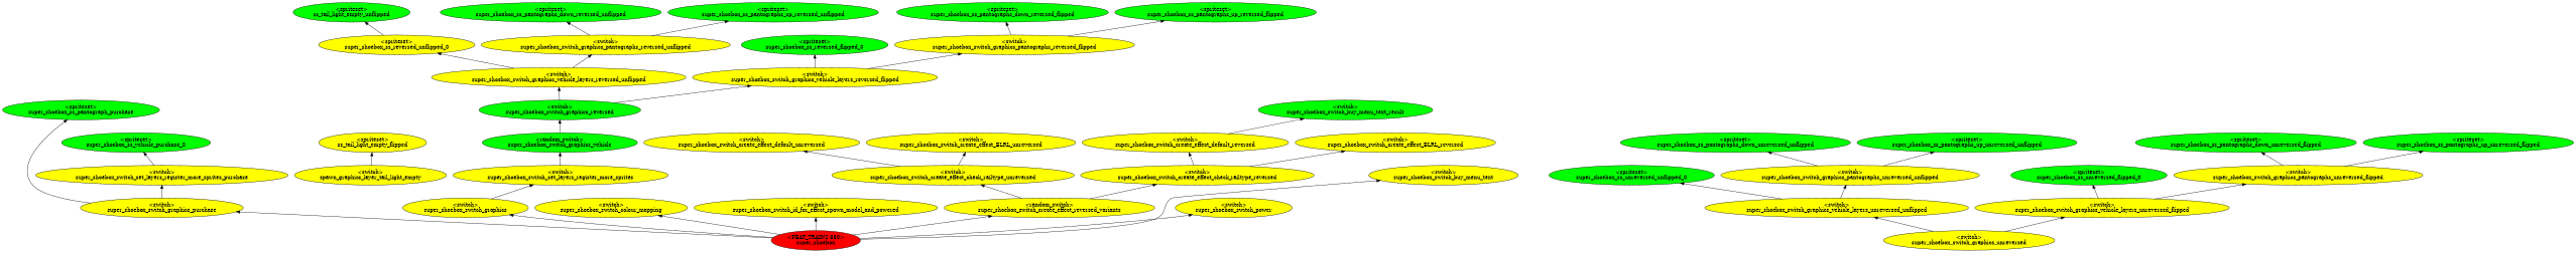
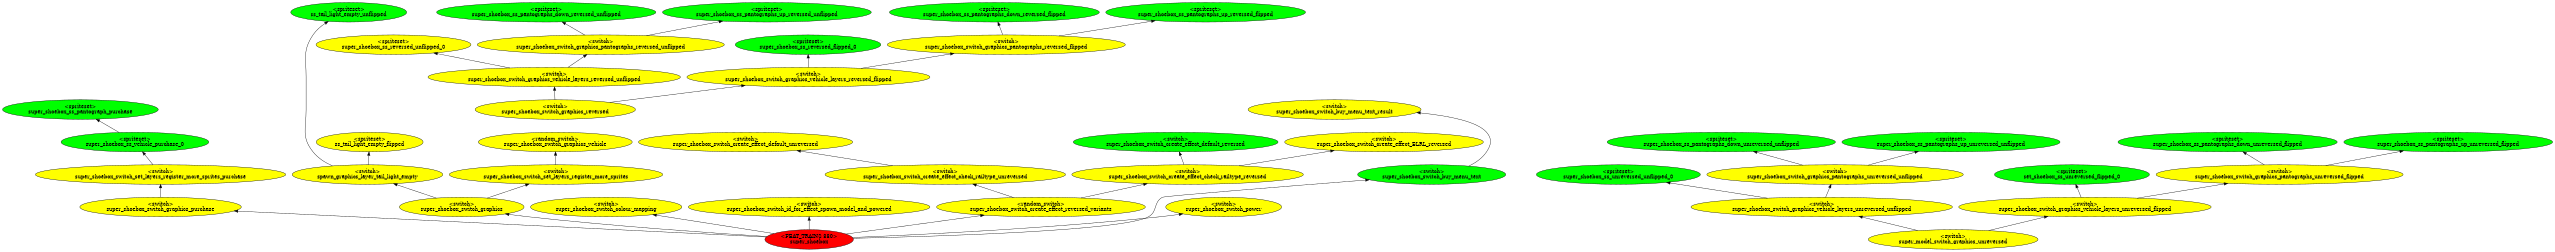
  digraph {
    rankdir=BT
    node [fillcolor=yellow style=filled]
    n1 [fillcolor=green label="<spriteset>\nss_tail_light_empty_unflipped"]
    n2 [label="<spriteset>\nss_tail_light_empty_flipped"]
    n3 [label="<switch>\nspawn_graphics_layer_tail_light_empty"]
    n4 [fillcolor=green label="<spriteset>\nsuper_shoebox_ss_unreversed_unflipped_0"]
    n5 [fillcolor=green label="<spriteset>\nsuper_shoebox_ss_pantographs_down_unreversed_unflipped"]
    n6 [fillcolor=green label="<spriteset>\nsuper_shoebox_ss_pantographs_up_unreversed_unflipped"]
    n7 [label="<switch>\nsuper_shoebox_switch_graphics_pantographs_unreversed_unflipped"]
    n8 [label="<switch>\nsuper_shoebox_switch_graphics_vehicle_layers_unreversed_unflipped"]
-   n9 [fillcolor=green label="<spriteset>\nsuper_shoebox_ss_unreversed_flipped_0"]
+   n9 [fillcolor=green label="<spriteset>\nset_shoebox_ss_unreversed_flipped_0"]
    n10 [fillcolor=green label="<spriteset>\nsuper_shoebox_ss_pantographs_down_unreversed_flipped"]
    n11 [fillcolor=green label="<spriteset>\nsuper_shoebox_ss_pantographs_up_unreversed_flipped"]
    n12 [label="<switch>\nsuper_shoebox_switch_graphics_pantographs_unreversed_flipped"]
    n13 [label="<switch>\nsuper_shoebox_switch_graphics_vehicle_layers_unreversed_flipped"]
-   n14 [label="<switch>\nsuper_shoebox_switch_graphics_unreversed"]
+   n14 [label="<switch>\nsuper_model_switch_graphics_unreversed"]
    n15 [label="<spriteset>\nsuper_shoebox_ss_reversed_unflipped_0"]
    n16 [fillcolor=green label="<spriteset>\nsuper_shoebox_ss_pantographs_down_reversed_unflipped"]
    n17 [fillcolor=green label="<spriteset>\nsuper_shoebox_ss_pantographs_up_reversed_unflipped"]
    n18 [label="<switch>\nsuper_shoebox_switch_graphics_pantographs_reversed_unflipped"]
    n19 [label="<switch>\nsuper_shoebox_switch_graphics_vehicle_layers_reversed_unflipped"]
    n20 [fillcolor=green label="<spriteset>\nsuper_shoebox_ss_reversed_flipped_0"]
    n21 [fillcolor=green label="<spriteset>\nsuper_shoebox_ss_pantographs_down_reversed_flipped"]
    n22 [fillcolor=green label="<spriteset>\nsuper_shoebox_ss_pantographs_up_reversed_flipped"]
    n23 [label="<switch>\nsuper_shoebox_switch_graphics_pantographs_reversed_flipped"]
    n24 [label="<switch>\nsuper_shoebox_switch_graphics_vehicle_layers_reversed_flipped"]
-   n25 [fillcolor=green label="<switch>\nsuper_shoebox_switch_graphics_reversed"]
-   n26 [fillcolor=green label="<random_switch>\nsuper_shoebox_switch_graphics_vehicle"]
+   n25 [label="<switch>\nsuper_shoebox_switch_graphics_reversed"]
+   n26 [label="<random_switch>\nsuper_shoebox_switch_graphics_vehicle"]
    n27 [fillcolor=green label="<spriteset>\nsuper_shoebox_ss_vehicle_purchase_0"]
    n28 [fillcolor=green label="<spriteset>\nsuper_shoebox_ss_pantograph_purchase"]
    n29 [label="<switch>\nsuper_shoebox_switch_set_layers_register_more_sprites_purchase"]
    n30 [label="<switch>\nsuper_shoebox_switch_graphics_purchase"]
    n31 [label="<switch>\nsuper_shoebox_switch_set_layers_register_more_sprites"]
    n32 [label="<switch>\nsuper_shoebox_switch_graphics"]
    n33 [label="<switch>\nsuper_shoebox_switch_colour_mapping"]
    n34 [label="<switch>\nsuper_shoebox_switch_id_for_effect_spawn_model_and_powered"]
    n35 [label="<switch>\nsuper_shoebox_switch_create_effect_default_unreversed"]
-   n36 [label="<switch>\nsuper_shoebox_switch_create_effect_ELRL_unreversed"]
    n37 [label="<switch>\nsuper_shoebox_switch_create_effect_check_railtype_unreversed"]
-   n38 [label="<switch>\nsuper_shoebox_switch_create_effect_default_reversed"]
+   n38 [fillcolor=green label="<switch>\nsuper_shoebox_switch_create_effect_default_reversed"]
    n39 [label="<switch>\nsuper_shoebox_switch_create_effect_ELRL_reversed"]
    n40 [label="<switch>\nsuper_shoebox_switch_create_effect_check_railtype_reversed"]
    n41 [label="<random_switch>\nsuper_shoebox_switch_create_effect_reversed_variants"]
-   n42 [fillcolor=green label="<switch>\nsuper_shoebox_switch_buy_menu_text_result"]
-   n43 [label="<switch>\nsuper_shoebox_switch_buy_menu_text"]
+   n42 [label="<switch>\nsuper_shoebox_switch_buy_menu_text_result"]
+   n43 [fillcolor=green label="<switch>\nsuper_shoebox_switch_buy_menu_text"]
    n44 [label="<switch>\nsuper_shoebox_switch_power"]
    n45 [fillcolor=red label="<FEAT_TRAINS 880>\nsuper_shoebox"]
-   n15 -> n1
+   n3 -> n1
    n3 -> n2
    n7 -> n5
    n7 -> n6
    n8 -> n4
    n8 -> n7
    n12 -> n10
    n12 -> n11
    n13 -> n9
    n13 -> n12
    n14 -> n8
    n14 -> n13
    n18 -> n16
    n18 -> n17
    n19 -> n15
    n19 -> n18
    n23 -> n21
    n23 -> n22
    n24 -> n20
    n24 -> n23
    n25 -> n19
    n25 -> n24
-   n26 -> n25
    n29 -> n27
-   n30 -> n28
+   n27 -> n28
    n30 -> n29
    n31 -> n26
+   n32 -> n3
    n32 -> n31
    n37 -> n35
-   n37 -> n36
    n40 -> n38
    n40 -> n39
    n41 -> n37
    n41 -> n40
-   n38 -> n42
+   n43 -> n42
    n45 -> n30
    n45 -> n32
    n45 -> n33
    n45 -> n34
    n45 -> n41
    n45 -> n43
    n45 -> n44
  }
